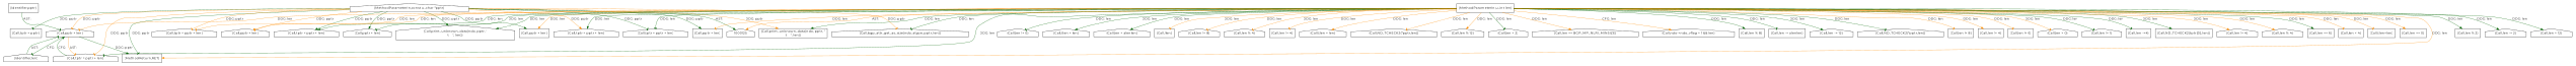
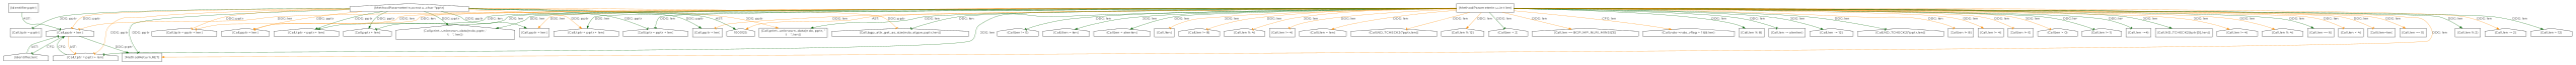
  digraph {
    fontname=Montserrat
    node [fontname=Montserrat shape=house]
    edge [arrowhead=tee color=darkgreen fontname=Montserrat]
    n1 [label="(Call,pptr + len)"]
    n2 [label="(MethodReturn,RET)" shape=box]
    n3 [label="(Call,tptr = pptr + len)"]
    n4 [label="(Identifier,len)"]
    n5 [label="(MethodParameterIn,const u_char *pptr)"]
    n6 [label="(Call,tptr < pptr + len)"]
    n7 [label="(Call,tptr = pptr)" shape=box]
    n8 [label="(Call,tptr < pptr + len)"]
    n9 [label="(Call,tptr = pptr + len)"]
    n10 [label="(Call,pptr + len)"]
    n11 [label="(Call,tptr < pptr + len)"]
    n12 [label="(Call,bgp_attr_get_as_size(ndo, atype, pptr, len))"]
    n13 [label="(Call,pptr + len)" shape=box]
    n14 [label="(Call,pptr + len)"]
    n15 [label="(Call,pptr + len)" shape=box]
    n16 [label="(Call,print_unknown_data(ndo, pptr, \"\n\t    \", len))"]
    n17 [label="(Call,print_unknown_data(ndo, pptr, \"\n\t    \", len))" shape=box]
    1000125
    n19 [label="(MethodParameterIn,u_int len)" shape=box]
    n20 [label="(Call,len -=4)" shape=box]
    n21 [label="(Call,ND_TCHECK2(tptr[0], len))" shape=box]
    n22 [label="(Call,len != 4)"]
    n23 [label="(Call,len % 4)"]
    n24 [label="(Call,len == 6)" shape=box]
    n25 [label="(Call,len < 4)" shape=box]
    n26 [label="(Call,tlen=len)" shape=box]
    n27 [label="(Call,len == 0)" shape=box]
    n28 [label="(Call,len % 2)" shape=box]
    n29 [label="(Call,len -= 2)"]
    n30 [label="(Call,len > 12)"]
    n31 [label="(Call,len != 0)"]
    n32 [label="(Call,tlen = len)"]
    n33 [label="(Call,len < alenlen)"]
    n34 [label="(Call,!len)" shape=box]
    n35 [label="(Call,len != 8)"]
    n36 [label="(Call,len % 4)"]
    n37 [label="(Call,len != 4)" shape=box]
    n38 [label="(Call,tlen = len)"]
    n39 [label="(Call,ND_TCHECK2(*pptr,len))"]
    n40 [label="(Call,len % 12)"]
    n41 [label="(Call,len < 2)"]
    n42 [label="(Call,len == BGP_MP_NLRI_MINSIZE)"]
    n43 [label="(Call,ndo->ndo_vflag > 1 && len)"]
    n44 [label="(Call,len % 8)" shape=box]
    n45 [label="(Call,len -= alenlen)" shape=box]
    n46 [label="(Call,len -= 12)"]
    n47 [label="(Call,ND_TCHECK2(*pptr,len))"]
    n48 [label="(Call,len != 8)" shape=box]
    n49 [label="(Call,len != 4)" shape=box]
    n50 [label="(Call,len != 6)" shape=box]
    n51 [label="(Call,len > 0)"]
    n52 [label="(Call,len != 1)"]
    n53 [label="(Identifier,pptr)" shape=box]
    n1 -> n2 [arrowhead=normal label="DDG: pptr"]
    n1 -> n3 [color=darkorange label="AST: "]
    n1 -> n4 [label="CFG: "]
    n3 -> n1 [arrowhead=normal label="CFG: "]
    n4 -> n1 [label="AST: "]
    n5 -> n1 [color=darkorange label="DDG: pptr"]
    n5 -> n2 [label="DDG: pptr"]
    n5 -> n3 [color=darkorange label="DDG: pptr"]
    n5 -> n6 [color=darkorange label="DDG: pptr"]
    n5 -> n7 [label="DDG: pptr"]
    n5 -> n8 [arrowhead=normal label="DDG: pptr"]
    n5 -> n9 [label="DDG: pptr"]
    n5 -> n10 [arrowhead=normal label="DDG: pptr"]
    n5 -> n11 [arrowhead=normal color=darkorange label="DDG: pptr"]
    n5 -> n12 [color=darkorange label="DDG: pptr"]
    n5 -> n13 [arrowhead=normal label="DDG: pptr"]
    n5 -> n14 [color=darkorange label="DDG: pptr"]
    n5 -> n15 [arrowhead=normal label="DDG: pptr"]
    n5 -> n16 [arrowhead=normal label="DDG: pptr"]
    n5 -> n17 [arrowhead=normal color=darkorange label="DDG: pptr"]
    n5 -> 1000125 [arrowhead=normal label="AST: "]
    n19 -> n1 [color=darkorange label="DDG: len"]
    n19 -> n2 [arrowhead=normal color=darkorange label="DDG: len"]
    n19 -> n3 [label="DDG: len"]
    n19 -> n6 [color=darkorange label="DDG: len"]
    n19 -> n8 [arrowhead=normal label="DDG: len"]
    n19 -> n9 [label="DDG: len"]
    n19 -> n10 [label="DDG: len"]
    n19 -> n11 [arrowhead=normal label="DDG: len"]
    n19 -> n12 [label="DDG: len"]
    n19 -> n13 [color=darkorange label="DDG: len"]
    n19 -> n14 [color=darkorange label="DDG: len"]
    n19 -> n15 [arrowhead=normal color=darkorange label="DDG: len"]
    n19 -> n16 [arrowhead=normal label="DDG: len"]
    n19 -> n17 [arrowhead=normal label="DDG: len"]
    n19 -> 1000125 [arrowhead=normal color=darkorange label="AST: "]
    n19 -> n20 [label="DDG: len"]
    n19 -> n21 [arrowhead=normal label="DDG: len"]
    n19 -> n22 [arrowhead=normal color=darkorange label="DDG: len"]
    n19 -> n23 [arrowhead=normal color=darkorange label="DDG: len"]
    n19 -> n24 [arrowhead=normal label="DDG: len"]
    n19 -> n25 [color=darkorange label="DDG: len"]
    n19 -> n26 [color=darkorange label="DDG: len"]
    n19 -> n27 [arrowhead=normal color=darkorange label="DDG: len"]
    n19 -> n28 [arrowhead=normal label="DDG: len"]
-   n19 -> n29 [arrowhead=normal label="DDG: len"]
+   n19 -> n29 [arrowhead=normal color=darkorange label="DDG: len"]
    n19 -> n30 [arrowhead=normal label="DDG: len"]
    n19 -> n31 [label="DDG: len"]
    n19 -> n32 [arrowhead=normal label="DDG: len"]
    n19 -> n33 [arrowhead=normal label="DDG: len"]
    n19 -> n34 [color=darkorange label="DDG: len"]
    n19 -> n35 [color=darkorange label="DDG: len"]
    n19 -> n36 [color=darkorange label="DDG: len"]
    n19 -> n37 [color=darkorange label="DDG: len"]
    n19 -> n38 [arrowhead=normal color=darkorange label="DDG: len"]
    n19 -> n39 [color=darkorange label="DDG: len"]
    n19 -> n40 [arrowhead=normal color=darkorange label="DDG: len"]
    n19 -> n41 [label="DDG: len"]
    n19 -> n42 [arrowhead=normal color=darkorange label="DDG: len"]
    n19 -> n43 [arrowhead=normal color=darkorange label="CFG: len"]
    n19 -> n44 [arrowhead=normal label="DDG: len"]
    n19 -> n45 [label="DDG: len"]
    n19 -> n46 [arrowhead=normal label="DDG: len"]
    n19 -> n47 [label="DDG: len"]
    n19 -> n48 [color=darkorange label="DDG: len"]
    n19 -> n49 [arrowhead=normal color=darkorange label="DDG: len"]
    n19 -> n50 [color=darkorange label="DDG: len"]
    n19 -> n51 [color=darkorange label="DDG: len"]
    n19 -> n52 [label="DDG: len"]
    n53 -> n1 [label="AST: "]
  }
